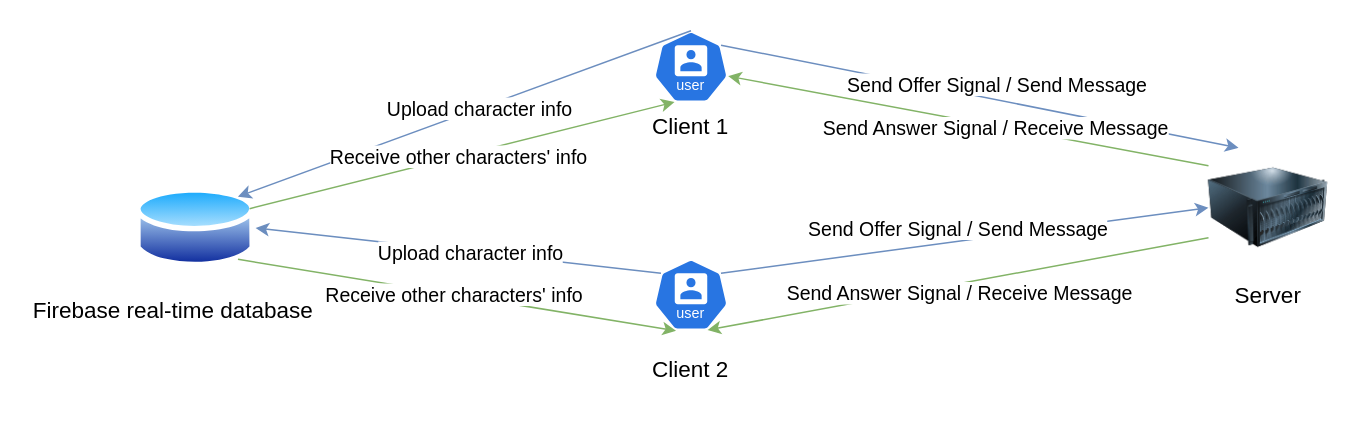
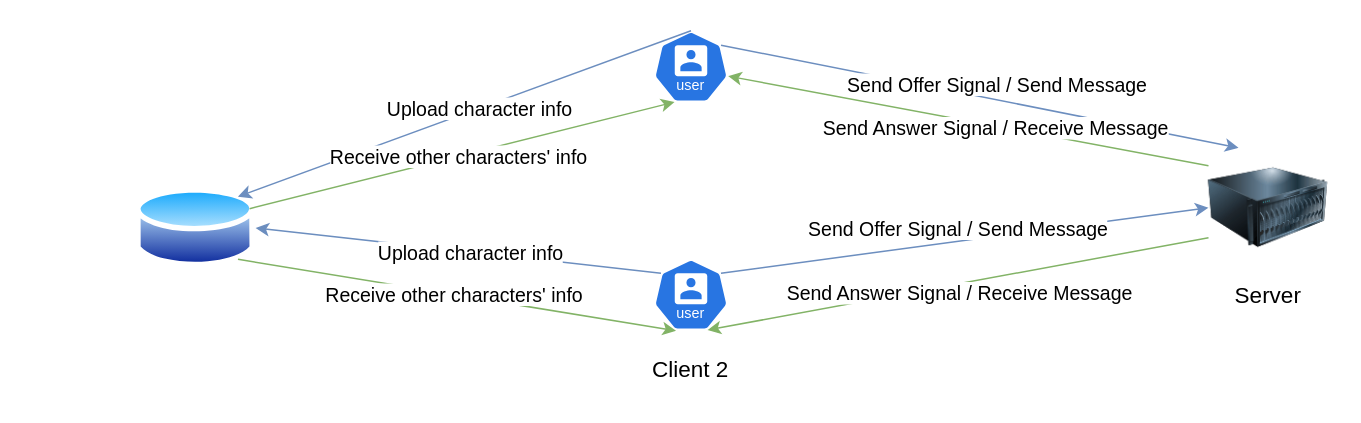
  <mxCell id="0" />
  <mxCell id="1" parent="0" />
  <mxCell id="2" value="" style="aspect=fixed;sketch=0;html=1;dashed=0;whitespace=wrap;fillColor=#2875E2;strokeColor=#ffffff;points=[[0.005,0.63,0],[0.1,0.2,0],[0.9,0.2,0],[0.5,0,0],[0.995,0.63,0],[0.72,0.99,0],[0.5,1,0],[0.28,0.99,0]];shape=mxgraph.kubernetes.icon2;kubernetesLabel=1;prIcon=user" vertex="1" parent="1"><mxGeometry x="435" y="20" width="50" height="48" as="geometry" /></mxCell>
  <mxCell id="3" value="" style="aspect=fixed;sketch=0;html=1;dashed=0;whitespace=wrap;fillColor=#2875E2;strokeColor=#ffffff;points=[[0.005,0.63,0],[0.1,0.2,0],[0.9,0.2,0],[0.5,0,0],[0.995,0.63,0],[0.72,0.99,0],[0.5,1,0],[0.28,0.99,0]];shape=mxgraph.kubernetes.icon2;kubernetesLabel=1;prIcon=user" vertex="1" parent="1"><mxGeometry x="435" y="172" width="50" height="48" as="geometry" /></mxCell>
  <mxCell id="4" value="" style="image;html=1;image=img/lib/clip_art/computers/Server_128x128.png" vertex="1" parent="1"><mxGeometry x="805" y="98" width="80" height="80" as="geometry" /></mxCell>
- <mxCell id="5" value="Client 1" style="text;html=1;align=center;verticalAlign=middle;whiteSpace=wrap;rounded=0;fontSize=15;" vertex="1" parent="1"><mxGeometry x="430" y="68" width="60" height="30" as="geometry" /></mxCell>
  <mxCell id="6" value="Client 2" style="text;html=1;align=center;verticalAlign=middle;whiteSpace=wrap;rounded=0;fontSize=15;" vertex="1" parent="1"><mxGeometry x="430" y="230" width="60" height="30" as="geometry" /></mxCell>
  <mxCell id="7" value="" style="endArrow=classic;html=1;rounded=0;exitX=0.9;exitY=0.2;exitDx=0;exitDy=0;exitPerimeter=0;entryX=0.25;entryY=0;entryDx=0;entryDy=0;fillColor=#dae8fc;strokeColor=#6c8ebf;" edge="1" parent="1" source="2" target="4"><mxGeometry width="50" height="50" relative="1" as="geometry"><mxPoint x="635" y="151" as="sourcePoint" /><mxPoint x="765" y="81" as="targetPoint" /></mxGeometry></mxCell>
  <mxCell id="8" value="Send Offer Signal / Send Message" style="edgeLabel;html=1;align=center;verticalAlign=middle;resizable=0;points=[];fontSize=13;" vertex="1" connectable="0" parent="7"><mxGeometry x="-0.305" y="-2" relative="1" as="geometry"><mxPoint x="64" as="offset" /></mxGeometry></mxCell>
  <mxCell id="9" value="Server" style="text;html=1;align=center;verticalAlign=middle;whiteSpace=wrap;rounded=0;fontSize=15;" vertex="1" parent="1"><mxGeometry x="815" y="181" width="60" height="30" as="geometry" /></mxCell>
  <mxCell id="10" value="" style="image;aspect=fixed;perimeter=ellipsePerimeter;html=1;align=center;shadow=0;dashed=0;spacingTop=3;image=img/lib/active_directory/database.svg;" vertex="1" parent="1"><mxGeometry x="90" y="122" width="79.73" height="59" as="geometry" /></mxCell>
- <mxCell id="11" value="Firebase real-time database" style="text;html=1;align=center;verticalAlign=middle;whiteSpace=wrap;rounded=0;fontSize=15;" vertex="1" parent="1"><mxGeometry x="20" y="191" width="190" height="29" as="geometry" /></mxCell>
  <mxCell id="12" value="" style="endArrow=classic;html=1;rounded=0;exitX=0.5;exitY=0;exitDx=0;exitDy=0;exitPerimeter=0;entryX=1;entryY=0;entryDx=0;entryDy=0;fillColor=#dae8fc;strokeColor=#6c8ebf;" edge="1" parent="1" source="2" target="10"><mxGeometry width="50" height="50" relative="1" as="geometry"><mxPoint x="380" y="-20" as="sourcePoint" /><mxPoint x="430" y="-70" as="targetPoint" /></mxGeometry></mxCell>
  <mxCell id="13" value="Upload character info" style="edgeLabel;html=1;align=center;verticalAlign=middle;resizable=0;points=[];fontSize=13;" vertex="1" connectable="0" parent="12"><mxGeometry x="-0.058" relative="1" as="geometry"><mxPoint as="offset" /></mxGeometry></mxCell>
  <mxCell id="14" value="" style="endArrow=classic;html=1;rounded=0;exitX=1;exitY=0.25;exitDx=0;exitDy=0;entryX=0.28;entryY=0.99;entryDx=0;entryDy=0;entryPerimeter=0;fillColor=#d5e8d4;strokeColor=#82b366;" edge="1" parent="1" source="10" target="2"><mxGeometry width="50" height="50" relative="1" as="geometry"><mxPoint x="350" y="150" as="sourcePoint" /><mxPoint x="400" y="100" as="targetPoint" /></mxGeometry></mxCell>
  <mxCell id="15" value="Receive other characters' info" style="edgeLabel;html=1;align=center;verticalAlign=middle;resizable=0;points=[];fontSize=13;" vertex="1" connectable="0" parent="14"><mxGeometry x="-0.022" relative="1" as="geometry"><mxPoint as="offset" /></mxGeometry></mxCell>
  <mxCell id="16" value="" style="endArrow=classic;html=1;rounded=0;exitX=0.1;exitY=0.2;exitDx=0;exitDy=0;exitPerimeter=0;entryX=1;entryY=0.5;entryDx=0;entryDy=0;fillColor=#dae8fc;strokeColor=#6c8ebf;" edge="1" parent="1" source="3" target="10"><mxGeometry width="50" height="50" relative="1" as="geometry"><mxPoint x="422" y="148.5" as="sourcePoint" /><mxPoint x="190" y="259.5" as="targetPoint" /></mxGeometry></mxCell>
  <mxCell id="17" value="Upload character info" style="edgeLabel;html=1;align=center;verticalAlign=middle;resizable=0;points=[];fontSize=13;" vertex="1" connectable="0" parent="16"><mxGeometry x="-0.058" relative="1" as="geometry"><mxPoint as="offset" /></mxGeometry></mxCell>
  <mxCell id="18" value="" style="endArrow=classic;html=1;rounded=0;exitX=1;exitY=1;exitDx=0;exitDy=0;fillColor=#d5e8d4;strokeColor=#82b366;" edge="1" parent="1" source="10"><mxGeometry width="50" height="50" relative="1" as="geometry"><mxPoint x="272" y="212" as="sourcePoint" /><mxPoint x="450" y="220" as="targetPoint" /></mxGeometry></mxCell>
  <mxCell id="19" value="Receive other characters' info" style="edgeLabel;html=1;align=center;verticalAlign=middle;resizable=0;points=[];fontSize=13;" vertex="1" connectable="0" parent="18"><mxGeometry x="-0.022" relative="1" as="geometry"><mxPoint as="offset" /></mxGeometry></mxCell>
  <mxCell id="20" value="" style="endArrow=classic;html=1;rounded=0;exitX=0;exitY=0.15;exitDx=0;exitDy=0;entryX=0.995;entryY=0.63;entryDx=0;entryDy=0;entryPerimeter=0;fillColor=#d5e8d4;strokeColor=#82b366;exitPerimeter=0;" edge="1" parent="1" source="4" target="2"><mxGeometry width="50" height="50" relative="1" as="geometry"><mxPoint x="765" y="121" as="sourcePoint" /><mxPoint x="590" y="80" as="targetPoint" /></mxGeometry></mxCell>
  <mxCell id="21" value="Send Answer Signal / Receive Message" style="edgeLabel;html=1;align=center;verticalAlign=middle;resizable=0;points=[];fontSize=13;" vertex="1" connectable="0" parent="20"><mxGeometry x="-0.111" y="1" relative="1" as="geometry"><mxPoint as="offset" /></mxGeometry></mxCell>
  <mxCell id="22" value="" style="endArrow=classic;html=1;rounded=0;exitX=0.9;exitY=0.2;exitDx=0;exitDy=0;exitPerimeter=0;entryX=0;entryY=0.5;entryDx=0;entryDy=0;fillColor=#dae8fc;strokeColor=#6c8ebf;" edge="1" parent="1" source="3" target="4"><mxGeometry width="50" height="50" relative="1" as="geometry"><mxPoint x="480" y="145.5" as="sourcePoint" /><mxPoint x="815" y="206.5" as="targetPoint" /></mxGeometry></mxCell>
  <mxCell id="23" value="Send Offer Signal / Send Message" style="edgeLabel;html=1;align=center;verticalAlign=middle;resizable=0;points=[];fontSize=13;" vertex="1" connectable="0" parent="22"><mxGeometry x="-0.305" y="-2" relative="1" as="geometry"><mxPoint x="44" y="-17" as="offset" /></mxGeometry></mxCell>
  <mxCell id="24" value="" style="endArrow=classic;html=1;rounded=0;exitX=0;exitY=0.75;exitDx=0;exitDy=0;entryX=0.72;entryY=0.99;entryDx=0;entryDy=0;entryPerimeter=0;fillColor=#d5e8d4;strokeColor=#82b366;" edge="1" parent="1" source="4" target="3"><mxGeometry width="50" height="50" relative="1" as="geometry"><mxPoint x="815" y="226.5" as="sourcePoint" /><mxPoint x="485" y="165.5" as="targetPoint" /></mxGeometry></mxCell>
  <mxCell id="25" value="Send Answer Signal / Receive Message" style="edgeLabel;html=1;align=center;verticalAlign=middle;resizable=0;points=[];fontSize=13;" vertex="1" connectable="0" parent="24"><mxGeometry x="-0.111" y="1" relative="1" as="geometry"><mxPoint x="-18" y="8" as="offset" /></mxGeometry></mxCell>
